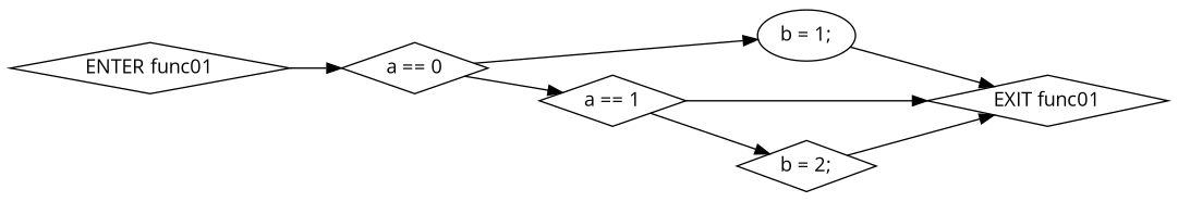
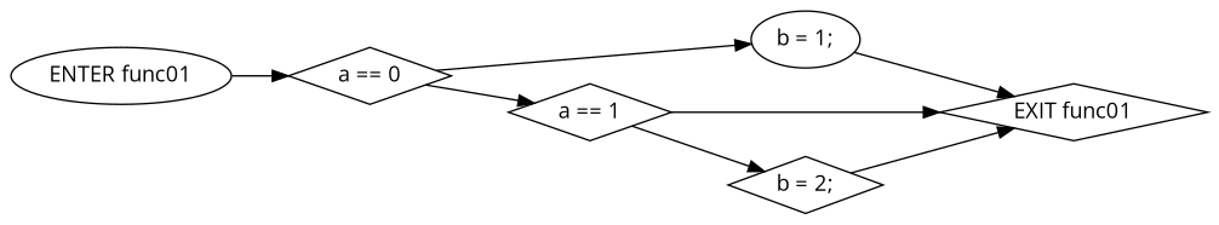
  digraph {
    fontname="Open Sans"
    rankdir=LR
    node [fontname="Open Sans" shape=diamond]
    edge [fontname="Open Sans"]
-   n1 [label="ENTER func01"]
+   n1 [label="ENTER func01" shape=""]
    n2 [label="a == 0"]
    n3 [label="b = 1;" shape=""]
    n4 [label="a == 1"]
    n5 [label="EXIT func01"]
    n6 [label="b = 2;"]
    n1 -> n2
    n2 -> n3
    n2 -> n4
    n3 -> n5
    n4 -> n5
    n4 -> n6
    n6 -> n5
  }
